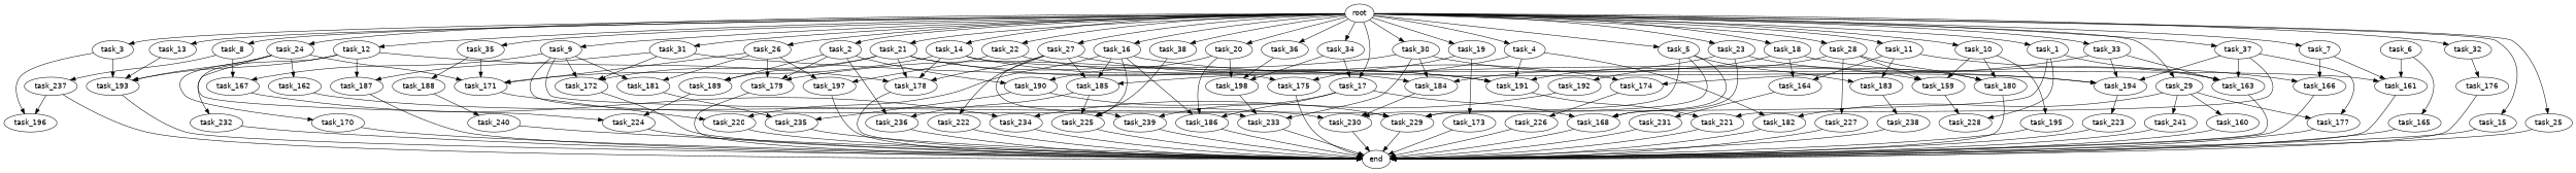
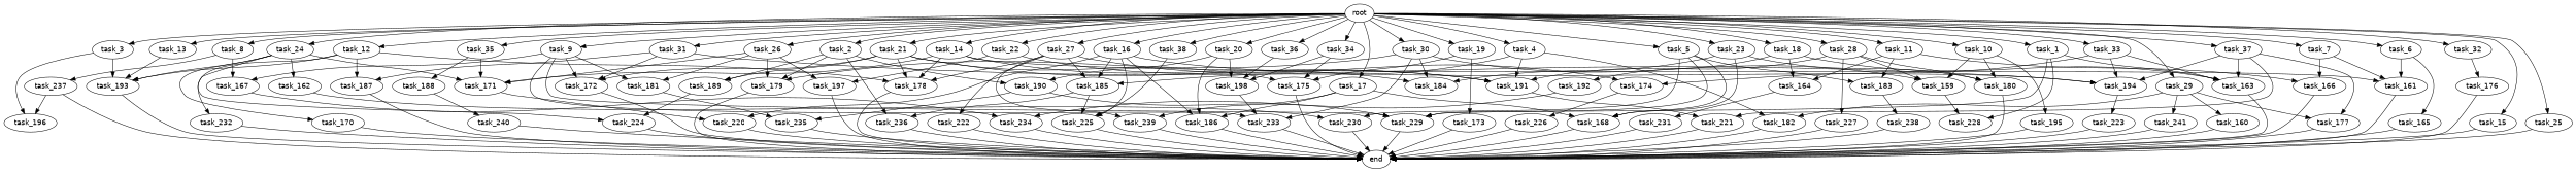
  digraph {
    fontname="DejaVu Sans"
    node [fontname="DejaVu Sans"]
    edge [fontname="DejaVu Sans"]
    root
    task_1
    task_2
    task_3
    task_4
    task_5
    task_6
    task_7
    task_8
    task_9
    task_10
    task_11
    task_12
    task_13
    task_14
    task_15
    task_16
    task_17
    task_18
    task_19
    task_20
    task_21
    task_22
    task_23
    task_24
    task_25
    task_26
    task_27
    task_28
    task_29
    task_30
    task_31
    task_32
    task_33
    task_34
    task_35
    task_36
    task_37
    task_38
    task_163
    task_228
    task_229
    task_179
    task_189
    task_190
    task_236
    task_193
    task_196
    task_182
    task_185
    task_191
    task_168
    task_183
    task_230
    task_161
    task_165
    task_166
    task_167
    task_237
    task_172
    task_181
    task_233
    task_159
    task_180
    task_195
    task_164
    task_178
    task_187
    task_232
    task_171
    task_184
    end
    task_186
    task_194
    task_220
    task_225
    task_239
    task_192
    task_173
    task_175
    task_198
    task_197
    task_162
    task_170
    task_224
    task_174
    task_222
    task_227
    task_160
    task_177
    task_241
    task_176
    task_188
    task_221
    task_235
    task_238
    task_234
    task_231
    task_223
    task_226
    task_240
    root -> task_1
    root -> task_2
    root -> task_3
    root -> task_4
    root -> task_5
+   root -> task_6
    root -> task_7
    root -> task_8
    root -> task_9
    root -> task_10
    root -> task_11
    root -> task_12
    root -> task_13
    root -> task_14
    root -> task_15
    root -> task_16
    root -> task_17
    root -> task_18
    root -> task_19
    root -> task_20
    root -> task_21
    root -> task_22
    root -> task_23
    root -> task_24
    root -> task_25
    root -> task_26
    root -> task_27
    root -> task_28
    root -> task_29
    root -> task_30
    root -> task_31
    root -> task_32
    root -> task_33
    root -> task_34
    root -> task_35
    root -> task_36
    root -> task_37
    root -> task_38
    task_1 -> task_163
    task_1 -> task_228
    task_1 -> task_229
    task_2 -> task_179
    task_2 -> task_189
    task_2 -> task_190
    task_2 -> task_236
    task_3 -> task_193
    task_3 -> task_196
    task_4 -> task_182
    task_4 -> task_185
    task_4 -> task_191
    task_5 -> task_229
    task_5 -> task_168
    task_5 -> task_183
    task_5 -> task_230
    task_6 -> task_161
    task_6 -> task_165
    task_7 -> task_161
    task_7 -> task_166
    task_8 -> task_167
    task_8 -> task_237
    task_9 -> task_229
    task_9 -> task_167
    task_9 -> task_172
    task_9 -> task_181
    task_9 -> task_233
    task_10 -> task_159
    task_10 -> task_180
    task_10 -> task_195
    task_11 -> task_183
    task_11 -> task_166
    task_11 -> task_164
    task_12 -> task_193
    task_12 -> task_178
    task_12 -> task_187
    task_12 -> task_232
    task_13 -> task_193
    task_14 -> task_161
    task_14 -> task_178
    task_14 -> task_171
    task_14 -> task_184
    task_15 -> end
    task_16 -> task_185
    task_16 -> task_186
    task_16 -> task_194
    task_16 -> task_220
    task_16 -> task_225
    task_17 -> task_168
    task_17 -> task_186
    task_17 -> task_239
    task_18 -> task_163
    task_18 -> task_164
    task_18 -> task_192
    task_19 -> task_173
    task_19 -> task_175
    task_20 -> task_190
    task_20 -> task_186
    task_20 -> task_198
    task_21 -> task_189
    task_21 -> task_191
    task_21 -> task_172
    task_21 -> task_178
    task_21 -> task_175
    task_22 -> task_191
    task_22 -> task_197
    task_23 -> task_168
    task_23 -> task_180
    task_23 -> task_184
    task_24 -> task_193
    task_24 -> task_171
    task_24 -> task_162
    task_24 -> task_170
    task_24 -> task_224
    task_25 -> end
    task_26 -> task_179
    task_26 -> task_181
    task_26 -> task_171
    task_26 -> task_197
    task_27 -> task_185
    task_27 -> task_178
    task_27 -> task_239
    task_27 -> task_174
    task_27 -> task_222
    task_28 -> task_191
    task_28 -> task_159
    task_28 -> task_180
    task_28 -> task_227
    task_29 -> task_182
    task_29 -> task_160
    task_29 -> task_177
    task_29 -> task_241
    task_30 -> task_179
    task_30 -> task_233
    task_30 -> task_159
    task_30 -> task_184
    task_31 -> task_172
    task_31 -> task_187
    task_31 -> task_194
    task_32 -> task_176
    task_33 -> task_163
    task_33 -> task_194
    task_33 -> task_174
-   task_34 -> task_17
+   task_34 -> task_175
    task_34 -> task_198
    task_35 -> task_171
    task_35 -> task_188
    task_36 -> task_198
    task_37 -> task_163
    task_37 -> task_194
    task_37 -> task_177
    task_37 -> task_221
    task_38 -> task_225
    task_163 -> end
    task_229 -> end
    task_179 -> end
    task_189 -> task_224
    task_190 -> task_229
    task_190 -> task_235
    task_236 -> end
    task_193 -> end
    task_182 -> end
    task_185 -> task_236
    task_185 -> task_225
    task_191 -> task_221
    task_168 -> end
    task_183 -> task_238
    task_230 -> end
    task_161 -> end
    task_165 -> end
    task_166 -> end
    task_167 -> task_234
    task_237 -> task_196
    task_237 -> end
    task_172 -> end
    task_181 -> task_235
    task_233 -> end
    task_159 -> task_228
    task_180 -> end
    task_195 -> end
    task_164 -> task_231
    task_178 -> end
    task_187 -> end
    task_232 -> end
    task_171 -> task_220
-   task_184 -> task_230
    task_186 -> end
    task_194 -> task_223
    task_220 -> end
    task_225 -> end
    task_239 -> end
    task_192 -> task_234
    task_173 -> end
    task_175 -> end
    task_198 -> task_233
    task_197 -> end
    task_162 -> task_230
    task_170 -> end
    task_224 -> end
    task_174 -> task_226
    task_222 -> end
    task_227 -> end
    task_160 -> end
    task_177 -> end
    task_241 -> end
    task_176 -> end
    task_188 -> task_240
    task_221 -> end
    task_235 -> end
    task_238 -> end
    task_234 -> end
    task_231 -> end
    task_223 -> end
    task_226 -> end
    task_240 -> end
  }
